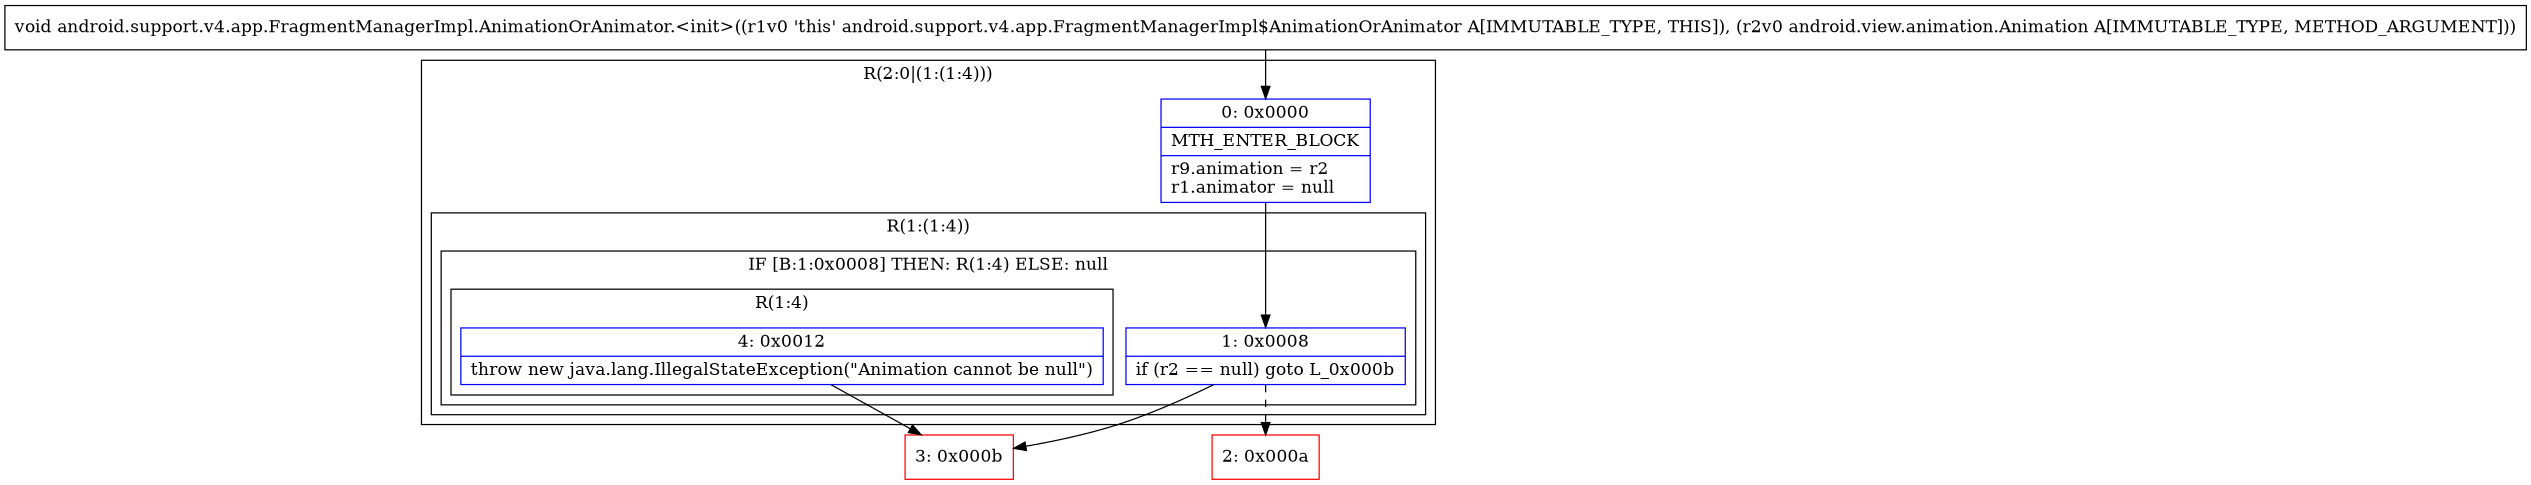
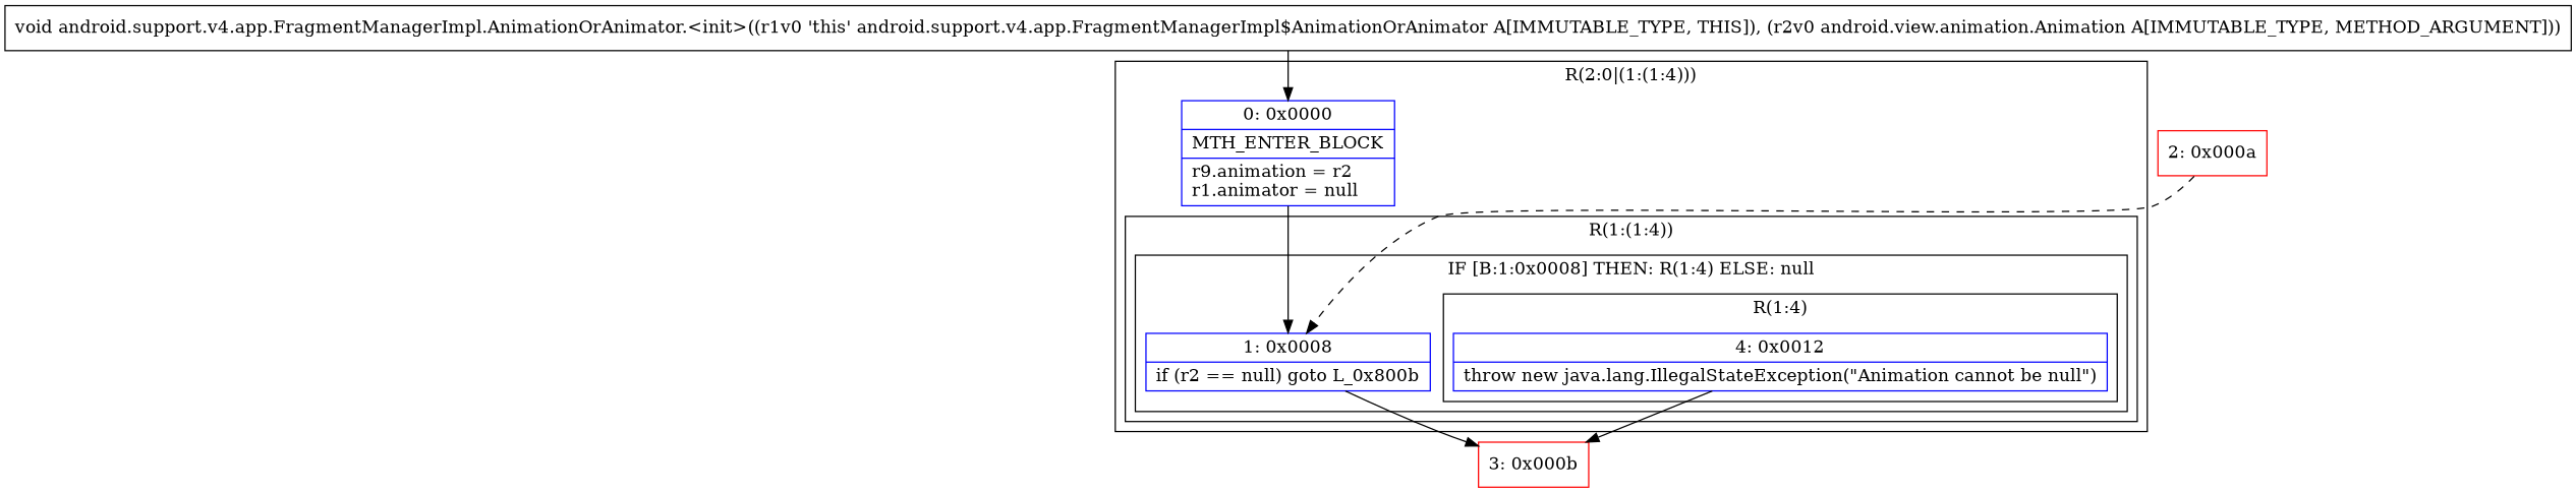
  digraph {
    node [color=blue shape=record]
    n1 [label="{4\:\ 0x0012|throw new java.lang.IllegalStateException(\"Animation cannot be null\")\l}"]
-   n2 [label="{1\:\ 0x0008|if (r2 == null) goto L_0x000b\l}"]
+   n2 [label="{1\:\ 0x0008|if (r2 == null) goto L_0x800b\l}"]
    n3 [label="{0\:\ 0x0000|MTH_ENTER_BLOCK\l|r9.animation = r2\lr1.animator = null\l}"]
    n4 [color=red label="{3\:\ 0x000b}"]
    n5 [color=red label="{2\:\ 0x000a}"]
    n6 [label="{void android.support.v4.app.FragmentManagerImpl.AnimationOrAnimator.\<init\>((r1v0 'this' android.support.v4.app.FragmentManagerImpl$AnimationOrAnimator A[IMMUTABLE_TYPE, THIS]), (r2v0 android.view.animation.Animation A[IMMUTABLE_TYPE, METHOD_ARGUMENT])) }" color=""]
    subgraph cluster_1 {
      label="R(2:0|(1:(1:4)))"
      n3
      subgraph cluster_2 {
        label="R(1:(1:4))"
        subgraph cluster_3 {
          label="IF [B:1:0x0008] THEN: R(1:4) ELSE: null"
          n2
          subgraph cluster_4 {
            label="R(1:4)"
            n1
          }
        }
      }
    }
    n1 -> n4
    n2 -> n4
-   n2 -> n5 [style=dashed]
+   n5 -> n2 [style=dashed]
    n3 -> n2
    n6 -> n3
  }
